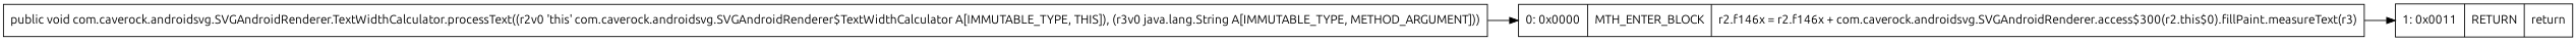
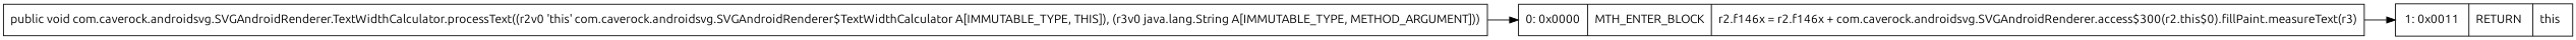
  digraph {
    rankdir=LR
    fontname=Ubuntu
    node [shape=record fontname=Ubuntu]
    edge [fontname=Ubuntu]
    n1 [label="{0\:\ 0x0000|MTH_ENTER_BLOCK\l|r2.f146x = r2.f146x + com.caverock.androidsvg.SVGAndroidRenderer.access$300(r2.this$0).fillPaint.measureText(r3)\l}"]
-   n2 [label="{1\:\ 0x0011|RETURN\l|return\l}"]
+   n2 [label="{1\:\ 0x0011|RETURN\l|this\l}"]
    n3 [label="{public void com.caverock.androidsvg.SVGAndroidRenderer.TextWidthCalculator.processText((r2v0 'this' com.caverock.androidsvg.SVGAndroidRenderer$TextWidthCalculator A[IMMUTABLE_TYPE, THIS]), (r3v0 java.lang.String A[IMMUTABLE_TYPE, METHOD_ARGUMENT])) }"]
    n1 -> n2
    n3 -> n1
  }
